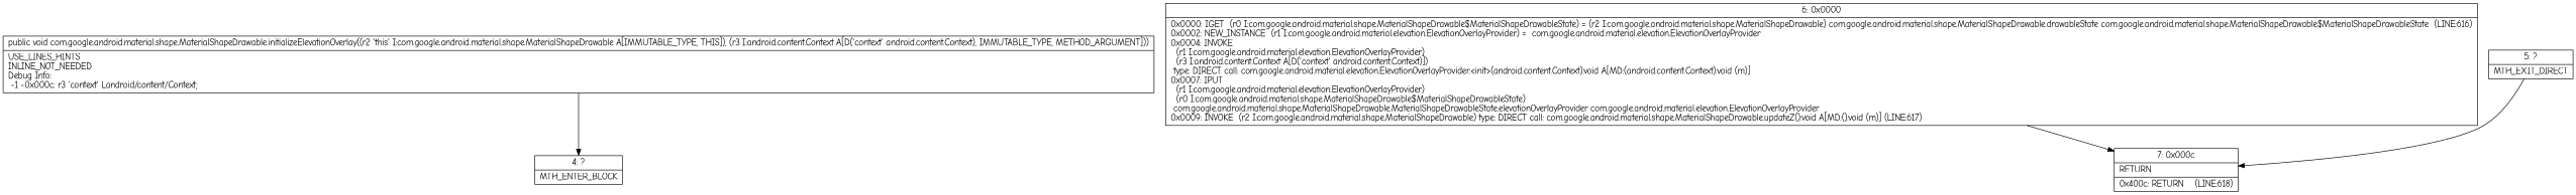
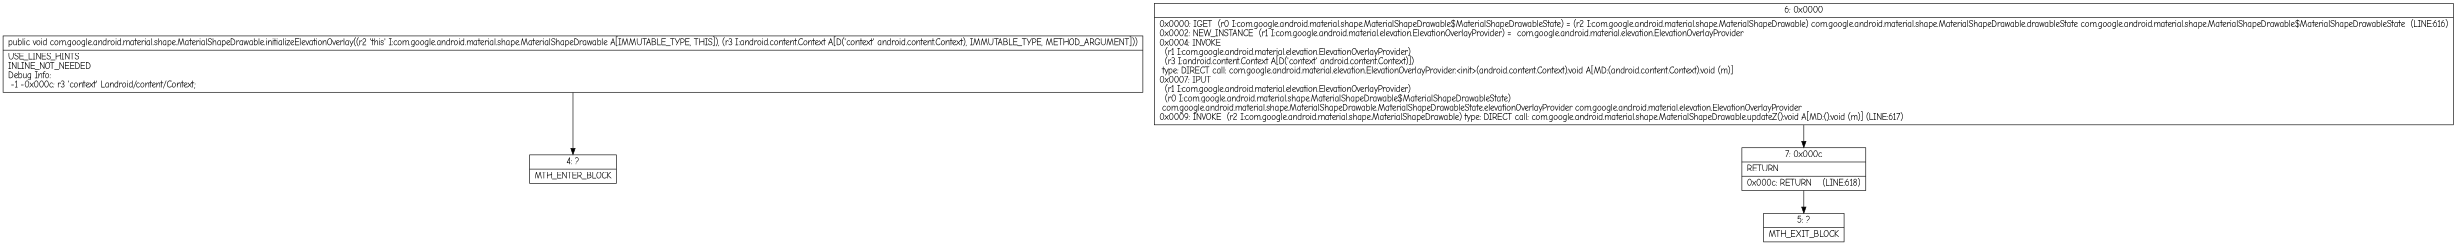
  digraph {
    fontname="Comic Neue"
    node [fontname="Comic Neue" shape=record]
    edge [fontname="Comic Neue"]
    n1 [label="{4\:\ ?|MTH_ENTER_BLOCK\l}"]
    n2 [label="{6\:\ 0x0000|0x0000: IGET  (r0 I:com.google.android.material.shape.MaterialShapeDrawable$MaterialShapeDrawableState) = (r2 I:com.google.android.material.shape.MaterialShapeDrawable) com.google.android.material.shape.MaterialShapeDrawable.drawableState com.google.android.material.shape.MaterialShapeDrawable$MaterialShapeDrawableState  (LINE:616)\l0x0002: NEW_INSTANCE  (r1 I:com.google.android.material.elevation.ElevationOverlayProvider) =  com.google.android.material.elevation.ElevationOverlayProvider \l0x0004: INVOKE  \l  (r1 I:com.google.android.material.elevation.ElevationOverlayProvider)\l  (r3 I:android.content.Context A[D('context' android.content.Context)])\l type: DIRECT call: com.google.android.material.elevation.ElevationOverlayProvider.\<init\>(android.content.Context):void A[MD:(android.content.Context):void (m)]\l0x0007: IPUT  \l  (r1 I:com.google.android.material.elevation.ElevationOverlayProvider)\l  (r0 I:com.google.android.material.shape.MaterialShapeDrawable$MaterialShapeDrawableState)\l com.google.android.material.shape.MaterialShapeDrawable.MaterialShapeDrawableState.elevationOverlayProvider com.google.android.material.elevation.ElevationOverlayProvider \l0x0009: INVOKE  (r2 I:com.google.android.material.shape.MaterialShapeDrawable) type: DIRECT call: com.google.android.material.shape.MaterialShapeDrawable.updateZ():void A[MD:():void (m)] (LINE:617)\l}"]
-   n3 [label="{7\:\ 0x000c|RETURN\l|0x400c: RETURN    (LINE:618)\l}"]
-   n4 [label="{5\:\ ?|MTH_EXIT_DIRECT\l}"]
+   n3 [label="{7\:\ 0x000c|RETURN\l|0x000c: RETURN    (LINE:618)\l}"]
+   n4 [label="{5\:\ ?|MTH_EXIT_BLOCK\l}"]
    n5 [label="{public void com.google.android.material.shape.MaterialShapeDrawable.initializeElevationOverlay((r2 'this' I:com.google.android.material.shape.MaterialShapeDrawable A[IMMUTABLE_TYPE, THIS]), (r3 I:android.content.Context A[D('context' android.content.Context), IMMUTABLE_TYPE, METHOD_ARGUMENT]))  | USE_LINES_HINTS\lINLINE_NOT_NEEDED\lDebug Info:\l  \-1 \-0x000c: r3 'context' Landroid\/content\/Context;\l}"]
    n2 -> n3
-   n4 -> n3
+   n3 -> n4
    n5 -> n1
  }
